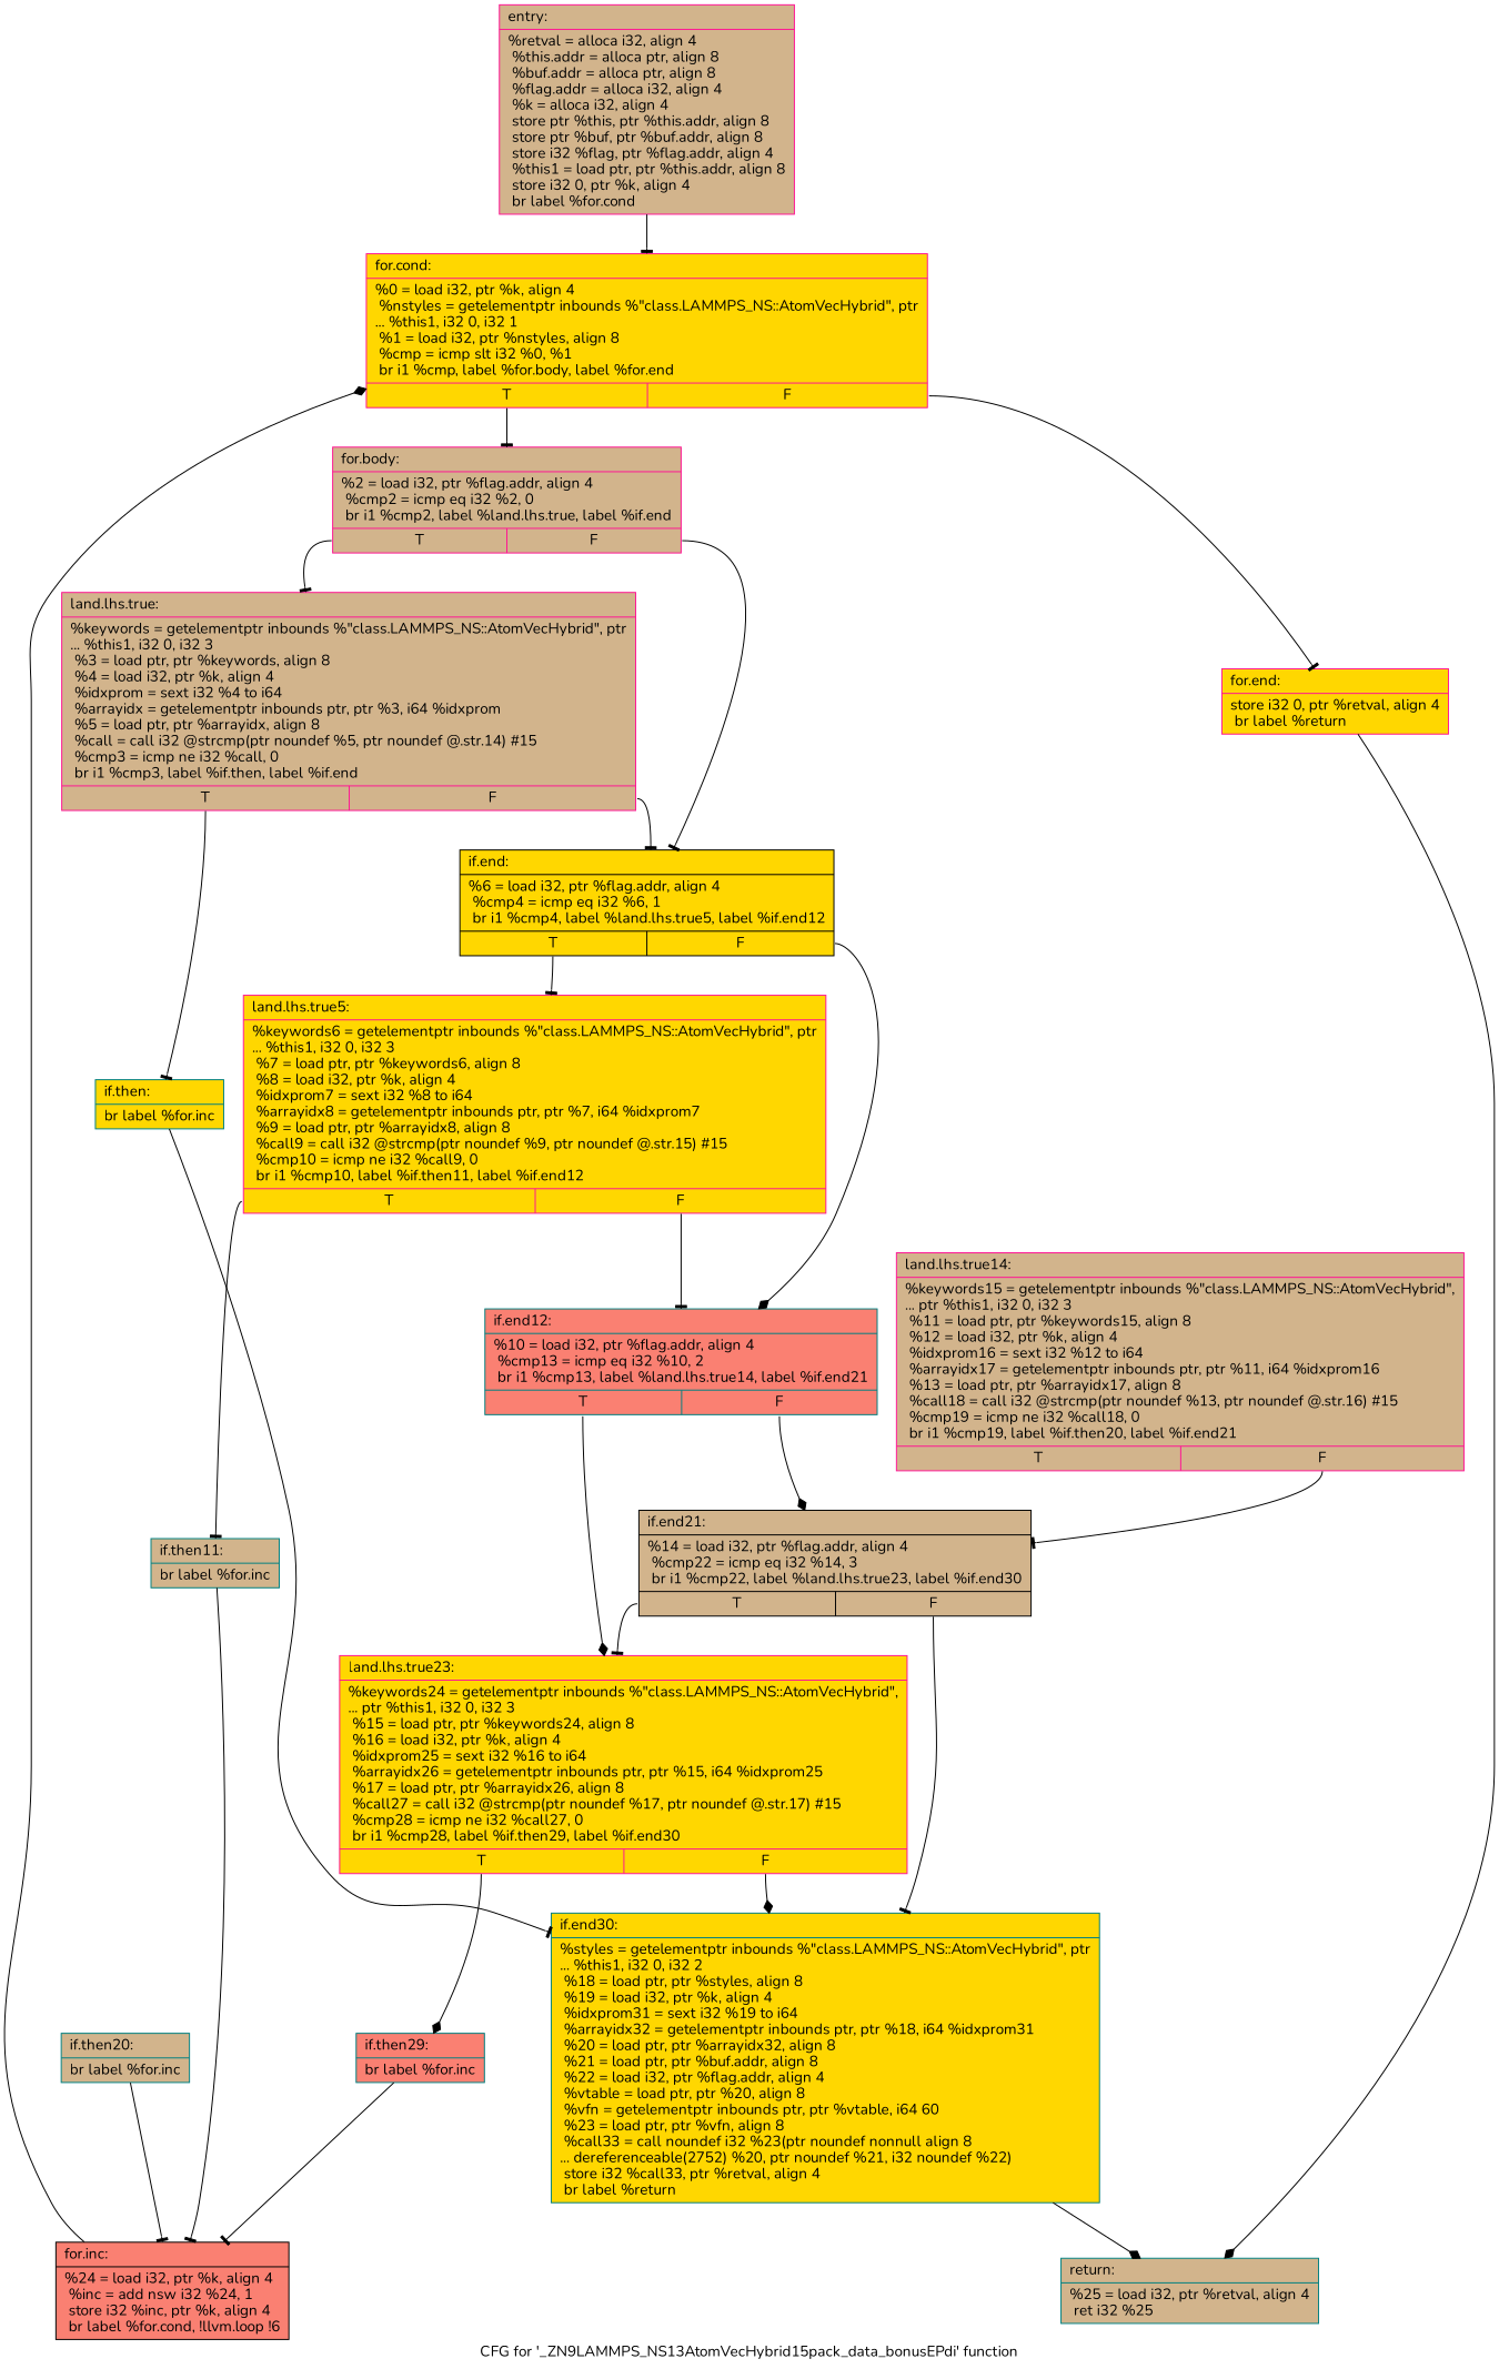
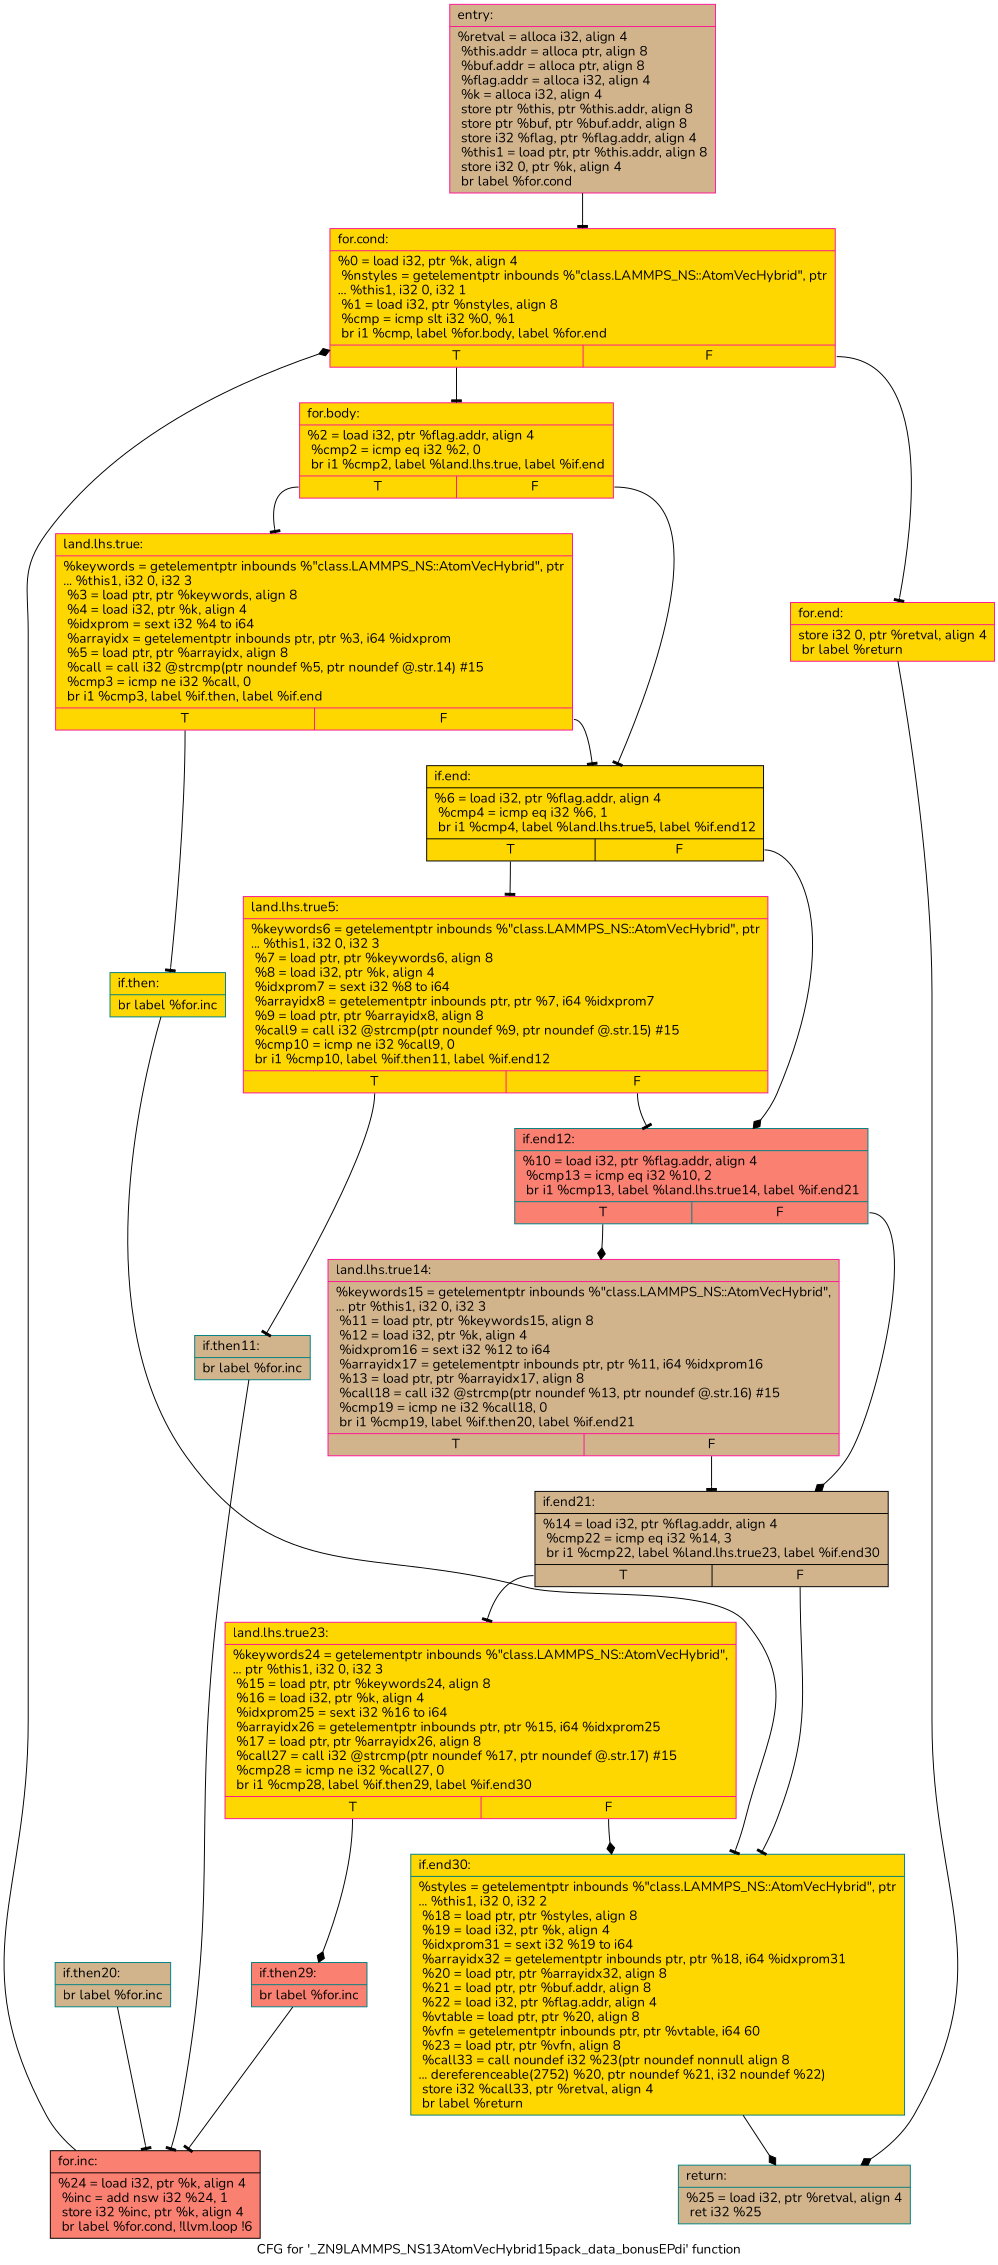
  digraph {
    fontname=Nunito
    label="CFG for '_ZN9LAMMPS_NS13AtomVecHybrid15pack_data_bonusEPdi' function"
    node [color=deeppink fillcolor=tan fontname=Nunito shape=record style=filled]
    edge [arrowhead=tee fontname=Nunito tailport=s0]
    n1 [label="{entry:\l|  %retval = alloca i32, align 4\l  %this.addr = alloca ptr, align 8\l  %buf.addr = alloca ptr, align 8\l  %flag.addr = alloca i32, align 4\l  %k = alloca i32, align 4\l  store ptr %this, ptr %this.addr, align 8\l  store ptr %buf, ptr %buf.addr, align 8\l  store i32 %flag, ptr %flag.addr, align 4\l  %this1 = load ptr, ptr %this.addr, align 8\l  store i32 0, ptr %k, align 4\l  br label %for.cond\l}"]
    n2 [fillcolor=gold label="{for.cond:\l|  %0 = load i32, ptr %k, align 4\l  %nstyles = getelementptr inbounds %\"class.LAMMPS_NS::AtomVecHybrid\", ptr\l... %this1, i32 0, i32 1\l  %1 = load i32, ptr %nstyles, align 8\l  %cmp = icmp slt i32 %0, %1\l  br i1 %cmp, label %for.body, label %for.end\l|{<s0>T|<s1>F}}"]
-   n3 [label="{for.body:\l|  %2 = load i32, ptr %flag.addr, align 4\l  %cmp2 = icmp eq i32 %2, 0\l  br i1 %cmp2, label %land.lhs.true, label %if.end\l|{<s0>T|<s1>F}}"]
+   n3 [fillcolor=gold label="{for.body:\l|  %2 = load i32, ptr %flag.addr, align 4\l  %cmp2 = icmp eq i32 %2, 0\l  br i1 %cmp2, label %land.lhs.true, label %if.end\l|{<s0>T|<s1>F}}"]
    n4 [fillcolor=gold label="{for.end:\l|  store i32 0, ptr %retval, align 4\l  br label %return\l}"]
-   n5 [label="{land.lhs.true:\l|  %keywords = getelementptr inbounds %\"class.LAMMPS_NS::AtomVecHybrid\", ptr\l... %this1, i32 0, i32 3\l  %3 = load ptr, ptr %keywords, align 8\l  %4 = load i32, ptr %k, align 4\l  %idxprom = sext i32 %4 to i64\l  %arrayidx = getelementptr inbounds ptr, ptr %3, i64 %idxprom\l  %5 = load ptr, ptr %arrayidx, align 8\l  %call = call i32 @strcmp(ptr noundef %5, ptr noundef @.str.14) #15\l  %cmp3 = icmp ne i32 %call, 0\l  br i1 %cmp3, label %if.then, label %if.end\l|{<s0>T|<s1>F}}"]
+   n5 [fillcolor=gold label="{land.lhs.true:\l|  %keywords = getelementptr inbounds %\"class.LAMMPS_NS::AtomVecHybrid\", ptr\l... %this1, i32 0, i32 3\l  %3 = load ptr, ptr %keywords, align 8\l  %4 = load i32, ptr %k, align 4\l  %idxprom = sext i32 %4 to i64\l  %arrayidx = getelementptr inbounds ptr, ptr %3, i64 %idxprom\l  %5 = load ptr, ptr %arrayidx, align 8\l  %call = call i32 @strcmp(ptr noundef %5, ptr noundef @.str.14) #15\l  %cmp3 = icmp ne i32 %call, 0\l  br i1 %cmp3, label %if.then, label %if.end\l|{<s0>T|<s1>F}}"]
    n6 [color=black fillcolor=gold label="{if.end:\l|  %6 = load i32, ptr %flag.addr, align 4\l  %cmp4 = icmp eq i32 %6, 1\l  br i1 %cmp4, label %land.lhs.true5, label %if.end12\l|{<s0>T|<s1>F}}"]
    n7 [color=teal label="{return:\l|  %25 = load i32, ptr %retval, align 4\l  ret i32 %25\l}"]
    n8 [color=teal fillcolor=gold label="{if.then:\l|  br label %for.inc\l}"]
    n9 [fillcolor=gold label="{land.lhs.true5:\l|  %keywords6 = getelementptr inbounds %\"class.LAMMPS_NS::AtomVecHybrid\", ptr\l... %this1, i32 0, i32 3\l  %7 = load ptr, ptr %keywords6, align 8\l  %8 = load i32, ptr %k, align 4\l  %idxprom7 = sext i32 %8 to i64\l  %arrayidx8 = getelementptr inbounds ptr, ptr %7, i64 %idxprom7\l  %9 = load ptr, ptr %arrayidx8, align 8\l  %call9 = call i32 @strcmp(ptr noundef %9, ptr noundef @.str.15) #15\l  %cmp10 = icmp ne i32 %call9, 0\l  br i1 %cmp10, label %if.then11, label %if.end12\l|{<s0>T|<s1>F}}"]
    n10 [color=teal fillcolor=salmon label="{if.end12:\l|  %10 = load i32, ptr %flag.addr, align 4\l  %cmp13 = icmp eq i32 %10, 2\l  br i1 %cmp13, label %land.lhs.true14, label %if.end21\l|{<s0>T|<s1>F}}"]
    n11 [color=teal fillcolor=gold label="{if.end30:\l|  %styles = getelementptr inbounds %\"class.LAMMPS_NS::AtomVecHybrid\", ptr\l... %this1, i32 0, i32 2\l  %18 = load ptr, ptr %styles, align 8\l  %19 = load i32, ptr %k, align 4\l  %idxprom31 = sext i32 %19 to i64\l  %arrayidx32 = getelementptr inbounds ptr, ptr %18, i64 %idxprom31\l  %20 = load ptr, ptr %arrayidx32, align 8\l  %21 = load ptr, ptr %buf.addr, align 8\l  %22 = load i32, ptr %flag.addr, align 4\l  %vtable = load ptr, ptr %20, align 8\l  %vfn = getelementptr inbounds ptr, ptr %vtable, i64 60\l  %23 = load ptr, ptr %vfn, align 8\l  %call33 = call noundef i32 %23(ptr noundef nonnull align 8\l... dereferenceable(2752) %20, ptr noundef %21, i32 noundef %22)\l  store i32 %call33, ptr %retval, align 4\l  br label %return\l}"]
    n12 [color=teal label="{if.then11:\l|  br label %for.inc\l}"]
    n13 [label="{land.lhs.true14:\l|  %keywords15 = getelementptr inbounds %\"class.LAMMPS_NS::AtomVecHybrid\",\l... ptr %this1, i32 0, i32 3\l  %11 = load ptr, ptr %keywords15, align 8\l  %12 = load i32, ptr %k, align 4\l  %idxprom16 = sext i32 %12 to i64\l  %arrayidx17 = getelementptr inbounds ptr, ptr %11, i64 %idxprom16\l  %13 = load ptr, ptr %arrayidx17, align 8\l  %call18 = call i32 @strcmp(ptr noundef %13, ptr noundef @.str.16) #15\l  %cmp19 = icmp ne i32 %call18, 0\l  br i1 %cmp19, label %if.then20, label %if.end21\l|{<s0>T|<s1>F}}"]
    n14 [color=black label="{if.end21:\l|  %14 = load i32, ptr %flag.addr, align 4\l  %cmp22 = icmp eq i32 %14, 3\l  br i1 %cmp22, label %land.lhs.true23, label %if.end30\l|{<s0>T|<s1>F}}"]
    n15 [color=black fillcolor=salmon label="{for.inc:\l|  %24 = load i32, ptr %k, align 4\l  %inc = add nsw i32 %24, 1\l  store i32 %inc, ptr %k, align 4\l  br label %for.cond, !llvm.loop !6\l}"]
    n16 [fillcolor=gold label="{land.lhs.true23:\l|  %keywords24 = getelementptr inbounds %\"class.LAMMPS_NS::AtomVecHybrid\",\l... ptr %this1, i32 0, i32 3\l  %15 = load ptr, ptr %keywords24, align 8\l  %16 = load i32, ptr %k, align 4\l  %idxprom25 = sext i32 %16 to i64\l  %arrayidx26 = getelementptr inbounds ptr, ptr %15, i64 %idxprom25\l  %17 = load ptr, ptr %arrayidx26, align 8\l  %call27 = call i32 @strcmp(ptr noundef %17, ptr noundef @.str.17) #15\l  %cmp28 = icmp ne i32 %call27, 0\l  br i1 %cmp28, label %if.then29, label %if.end30\l|{<s0>T|<s1>F}}"]
    n17 [color=teal label="{if.then20:\l|  br label %for.inc\l}"]
    n18 [color=teal fillcolor=salmon label="{if.then29:\l|  br label %for.inc\l}"]
    n1 -> n2
    n2 -> n3
    n2 -> n4 [tailport=s1]
    n3 -> n5
    n3 -> n6 [tailport=s1]
    n4 -> n7 [arrowhead=diamond]
    n5 -> n6 [tailport=s1]
    n5 -> n8
    n6 -> n9
    n6 -> n10 [arrowhead=diamond tailport=s1]
    n8 -> n11
    n9 -> n10 [tailport=s1]
    n9 -> n12
-   n10 -> n16 [arrowhead=diamond]
+   n10 -> n13 [arrowhead=diamond]
    n10 -> n14 [arrowhead=diamond tailport=s1]
    n11 -> n7 [arrowhead=diamond]
    n12 -> n15
    n13 -> n14 [tailport=s1]
    n14 -> n11 [tailport=s1]
    n14 -> n16
    n15 -> n2 [arrowhead=diamond]
    n16 -> n11 [arrowhead=diamond tailport=s1]
    n16 -> n18 [arrowhead=diamond]
    n17 -> n15
    n18 -> n15
  }
